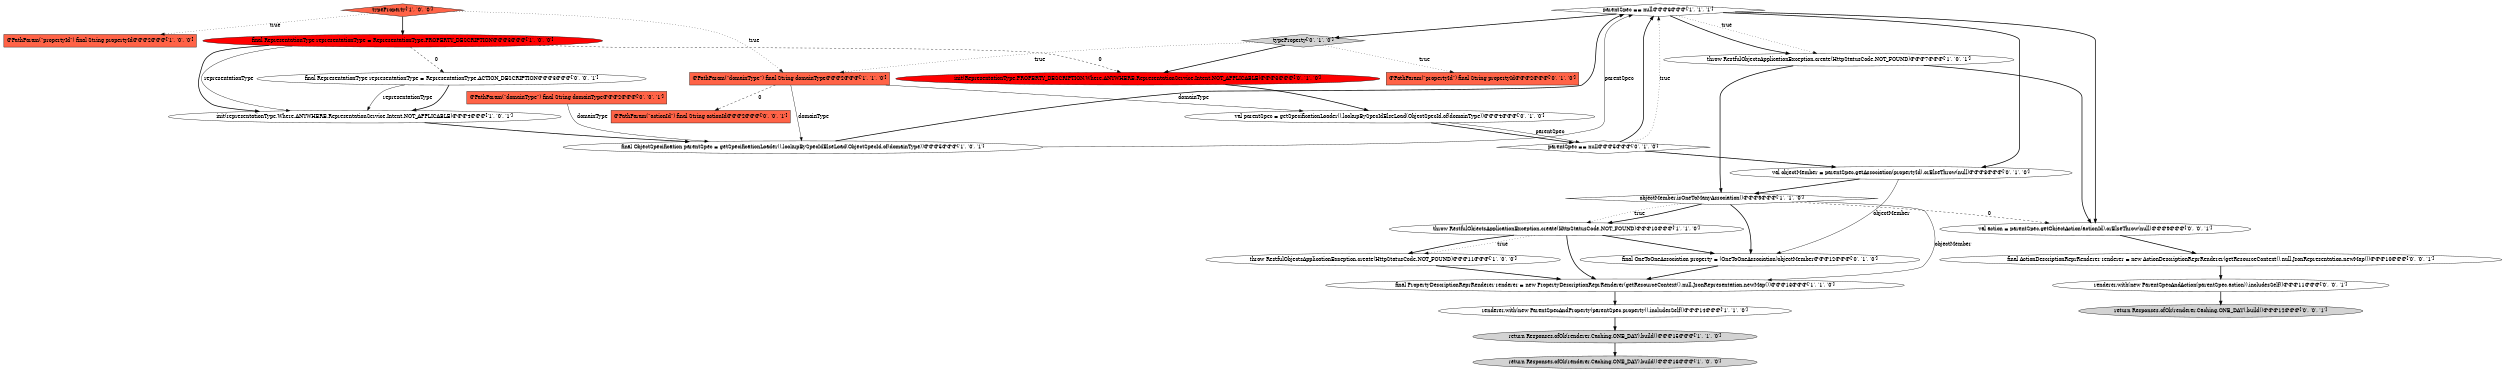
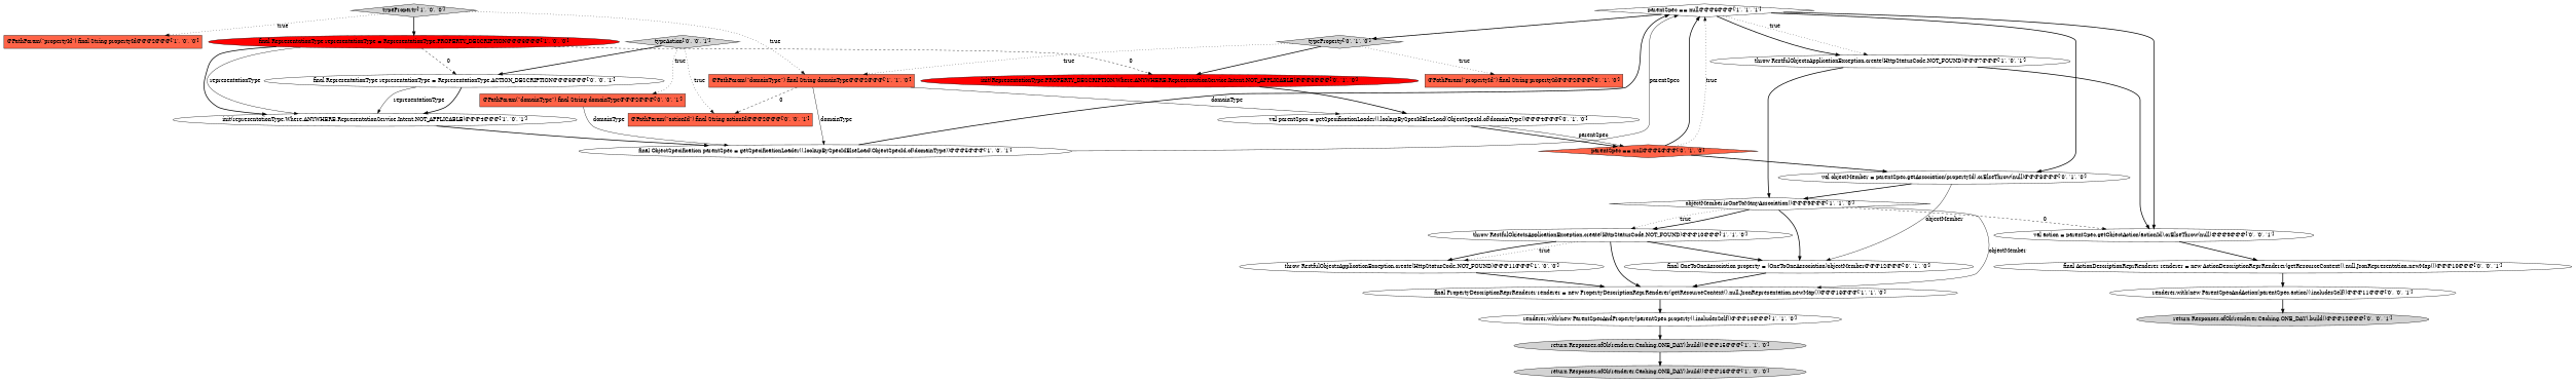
  digraph {
    node [fillcolor=white shape=ellipse style=filled]
    edge [style=bold]
    n1 [label="objectMember.isOneToManyAssociation()@@@9@@@['1', '1', '0']" shape=diamond]
    n2 [label="throw RestfulObjectsApplicationException.create(HttpStatusCode.NOT_FOUND)@@@10@@@['1', '1', '0']"]
    n3 [label="final OneToOneAssociation property = (OneToOneAssociation)objectMember@@@12@@@['0', '1', '0']"]
    n4 [label="final PropertyDescriptionReprRenderer renderer = new PropertyDescriptionReprRenderer(getResourceContext(),null,JsonRepresentation.newMap())@@@13@@@['1', '1', '0']"]
    n5 [label="val action = parentSpec.getObjectAction(actionId).orElseThrow(null)@@@9@@@['0', '0', '1']"]
    n6 [label="throw RestfulObjectsApplicationException.create(HttpStatusCode.NOT_FOUND)@@@11@@@['1', '0', '0']"]
    n7 [label="renderer.with(new ParentSpecAndProperty(parentSpec,property)).includesSelf()@@@14@@@['1', '1', '0']"]
    n8 [label="final ActionDescriptionReprRenderer renderer = new ActionDescriptionReprRenderer(getResourceContext(),null,JsonRepresentation.newMap())@@@10@@@['0', '0', '1']"]
    n9 [fillcolor=lightgray label="typeProperty['0', '1', '0']" shape=diamond]
    n10 [fillcolor=tomato label="@PathParam(\"domainType\") final String domainType@@@2@@@['1', '1', '0']" shape=box]
    n11 [fillcolor=red label="init(RepresentationType.PROPERTY_DESCRIPTION,Where.ANYWHERE,RepresentationService.Intent.NOT_APPLICABLE)@@@3@@@['0', '1', '0']"]
    n12 [fillcolor=tomato label="@PathParam(\"propertyId\") final String propertyId@@@2@@@['0', '1', '0']" shape=box]
    n13 [label="final ObjectSpecification parentSpec = getSpecificationLoader().lookupBySpecIdElseLoad(ObjectSpecId.of(domainType))@@@5@@@['1', '0', '1']"]
    n14 [label="val parentSpec = getSpecificationLoader().lookupBySpecIdElseLoad(ObjectSpecId.of(domainType))@@@4@@@['0', '1', '0']"]
    n15 [fillcolor=tomato label="@PathParam(\"actionId\") final String actionId@@@2@@@['0', '0', '1']" shape=box]
    n16 [fillcolor=red label="final RepresentationType representationType = RepresentationType.PROPERTY_DESCRIPTION@@@3@@@['1', '0', '0']"]
    n17 [label="final RepresentationType representationType = RepresentationType.ACTION_DESCRIPTION@@@3@@@['0', '0', '1']"]
    n18 [label="init(representationType,Where.ANYWHERE,RepresentationService.Intent.NOT_APPLICABLE)@@@4@@@['1', '0', '1']"]
    n19 [fillcolor=tomato label="@PathParam(\"domainType\") final String domainType@@@2@@@['0', '0', '1']" shape=box]
    n20 [label="parentSpec == null@@@6@@@['1', '1', '1']" shape=diamond]
    n21 [label="val objectMember = parentSpec.getAssociation(propertyId).orElseThrow(null)@@@8@@@['0', '1', '0']"]
    n22 [label="throw RestfulObjectsApplicationException.create(HttpStatusCode.NOT_FOUND)@@@7@@@['1', '0', '1']"]
    n23 [fillcolor=tomato label="@PathParam(\"propertyId\") final String propertyId@@@2@@@['1', '0', '0']" shape=box]
-   n24 [label="parentSpec == null@@@5@@@['0', '1', '0']" shape=diamond]
+   n24 [fillcolor=tomato label="parentSpec == null@@@5@@@['0', '1', '0']" shape=diamond]
    n25 [label="renderer.with(new ParentSpecAndAction(parentSpec,action)).includesSelf()@@@11@@@['0', '0', '1']"]
    n26 [fillcolor=lightgray label="return Responses.ofOk(renderer,Caching.ONE_DAY).build()@@@12@@@['0', '0', '1']"]
    n27 [fillcolor=lightgray label="return Responses.ofOk(renderer,Caching.ONE_DAY).build()@@@15@@@['1', '1', '0']"]
    n28 [fillcolor=lightgray label="return Responses.ofOk(renderer,Caching.ONE_DAY).build()@@@16@@@['1', '0', '0']"]
-   n30 [fillcolor=tomato label="typeProperty['1', '0', '0']" shape=diamond]
+   n29 [fillcolor=lightgray label="typeAction['0', '0', '1']" shape=diamond]
+   n30 [fillcolor=lightgray label="typeProperty['1', '0', '0']" shape=diamond]
    n1 -> n2
    n1 -> n2 [label=true style=dotted]
    n1 -> n3
    n1 -> n4 [label=objectMember style=solid]
    n1 -> n5 [label=0 style=dashed]
    n2 -> n3
    n2 -> n4
    n2 -> n6 [label=true style=dotted]
    n2 -> n6
    n3 -> n4
    n4 -> n7
    n5 -> n8
    n6 -> n4
    n7 -> n27
    n8 -> n25
    n9 -> n10 [label=true style=dotted]
    n9 -> n11
    n9 -> n12 [label=true style=dotted]
    n10 -> n13 [label=domainType style=solid]
    n10 -> n14 [label=domainType style=solid]
    n10 -> n15 [label=0 style=dashed]
    n11 -> n14
    n13 -> n20 [label=parentSpec style=solid]
    n13 -> n20
    n14 -> n24
    n14 -> n24 [label=parentSpec style=solid]
    n16 -> n11 [label=0 style=dashed]
    n16 -> n17 [label=0 style=dashed]
    n16 -> n18 [label=representationType style=solid]
    n16 -> n18
    n17 -> n18
    n17 -> n18 [label=representationType style=solid]
    n18 -> n13
    n19 -> n13 [label=domainType style=solid]
    n20 -> n5
    n20 -> n9
    n20 -> n21
    n20 -> n22
    n20 -> n22 [label=true style=dotted]
    n21 -> n1
    n21 -> n3 [label=objectMember style=solid]
    n22 -> n1
    n22 -> n5
    n24 -> n20 [label=true style=dotted]
    n24 -> n20
    n24 -> n21
    n25 -> n26
    n27 -> n28
+   n29 -> n15 [label=true style=dotted]
+   n29 -> n17
+   n29 -> n19 [label=true style=dotted]
    n30 -> n10 [label=true style=dotted]
    n30 -> n16
    n30 -> n23 [label=true style=dotted]
  }
